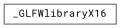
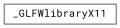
  digraph {
    rankdir=TB
    fontname="Roboto Mono"
-   n1 [color=grey40 fillcolor=white fontname="Roboto Mono" fontsize=10 height=0.2 label=_GLFWlibraryX16 shape=box style=filled width=0.4]
+   n1 [color=grey40 fillcolor=white fontname="Roboto Mono" fontsize=10 height=0.2 label=_GLFWlibraryX11 shape=box style=filled width=0.4]
  }
